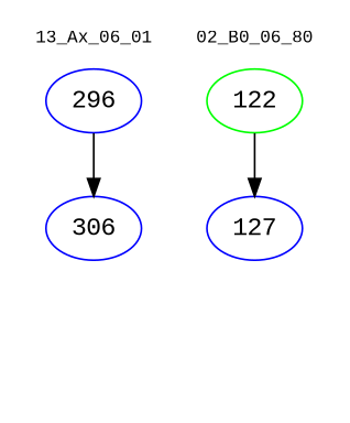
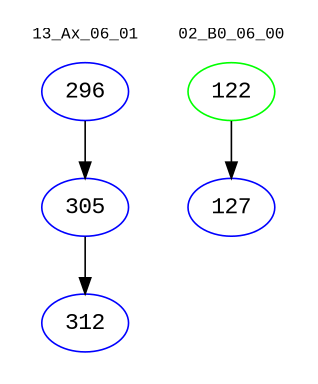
  digraph {
    fontname="Liberation Mono"
    node [color=blue fontname="Liberation Mono"]
    edge [color=black fontname="Liberation Mono"]
    n1 [label=296]
-   n2 [label=306]
+   n2 [label=305]
+   n3 [label=312]
    n4 [color=green label=122]
    n5 [label=127]
    subgraph cluster_1 {
      color=white
      fontsize=10
      label="13_Ax_06_01"
      n1
      n2
+     n3
    }
    subgraph cluster_2 {
      color=white
      fontsize=10
-     label="02_B0_06_80"
+     label="02_B0_06_00"
      n4
      n5
    }
    n1 -> n2
+   n2 -> n3
    n4 -> n5
  }
